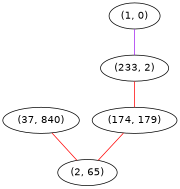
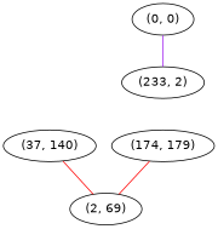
  graph {
    fontname="DejaVu Sans"
    node [fontname="DejaVu Sans"]
    edge [color=red fontname="DejaVu Sans" weight=1]
    n1 [label="(174, 179)"]
    "(233, 2)"
-   "(2, 69)" [label="(2, 65)"]
-   "(37, 140)" [label="(37, 840)"]
-   "(0, 0)" [label="(1, 0)"]
+   "(2, 69)"
+   "(37, 140)"
+   "(0, 0)"
    n1 -- "(2, 69)"
-   "(233, 2)" -- n1
    "(37, 140)" -- "(2, 69)"
    "(0, 0)" -- "(233, 2)" [color=purple weight=4]
  }
